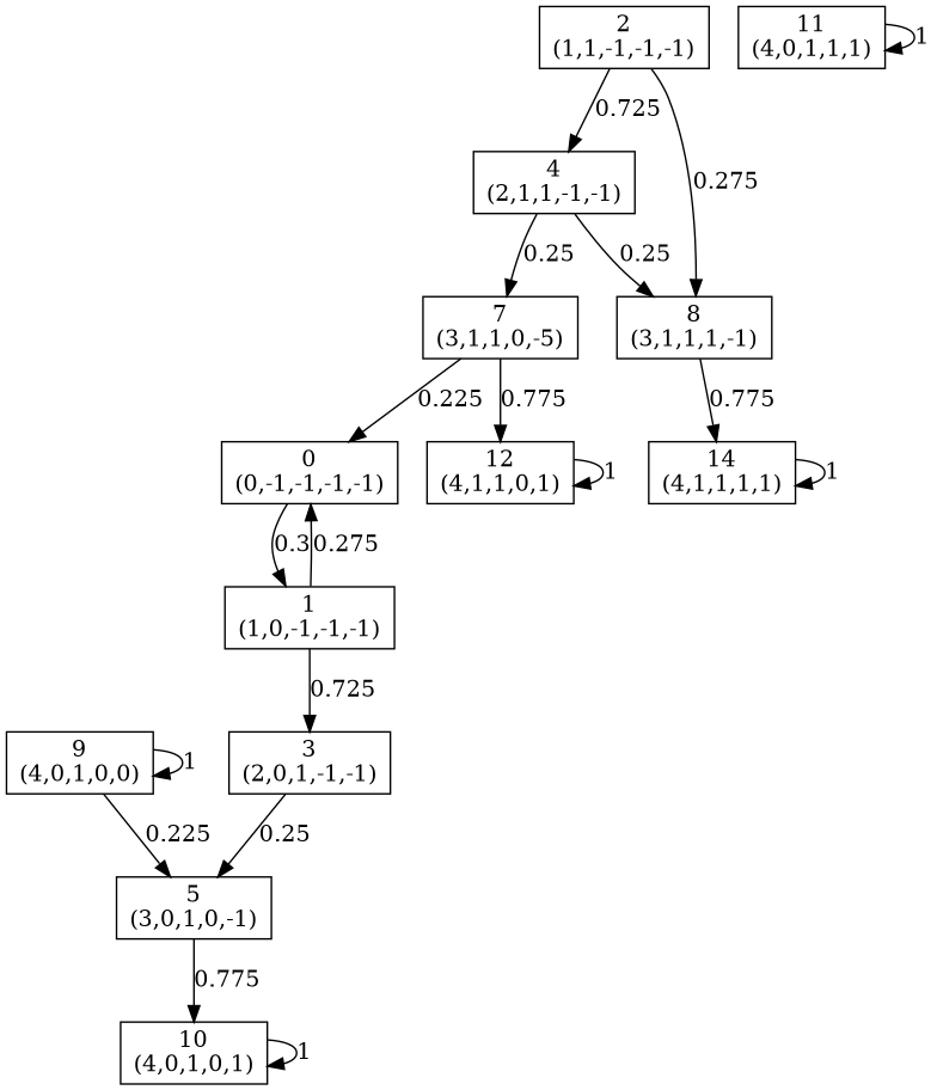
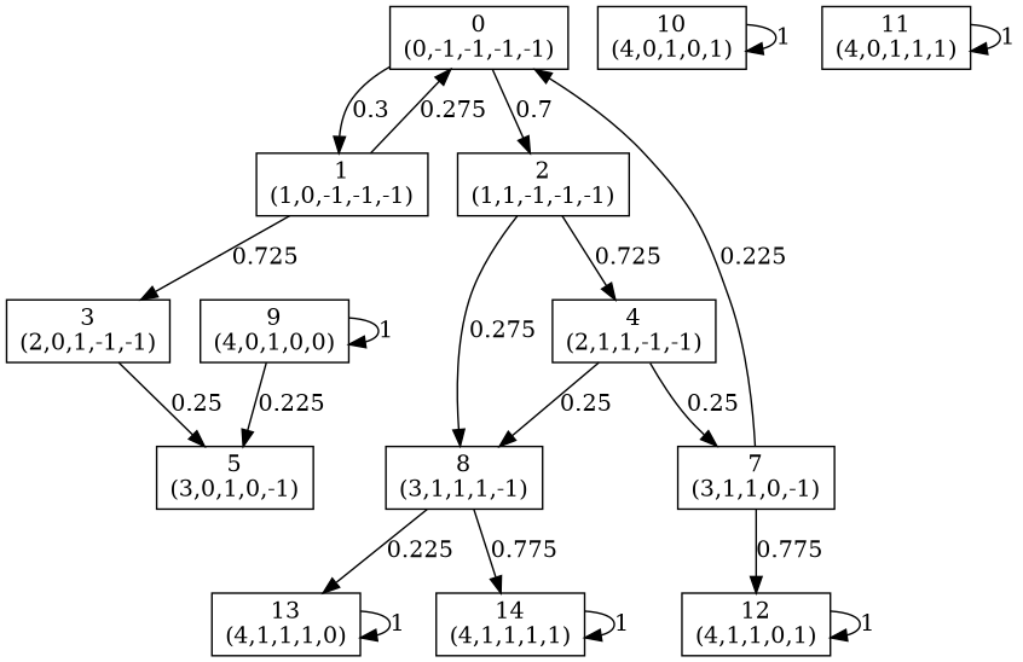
  digraph {
    node [shape=box]
    n1 [label="0\n(0,-1,-1,-1,-1)"]
    n2 [label="1\n(1,0,-1,-1,-1)"]
    n3 [label="2\n(1,1,-1,-1,-1)"]
    n4 [label="3\n(2,0,1,-1,-1)"]
    n5 [label="4\n(2,1,1,-1,-1)"]
    n6 [label="8\n(3,1,1,1,-1)"]
    n7 [label="5\n(3,0,1,0,-1)"]
-   n8 [label="7\n(3,1,1,0,-5)"]
+   n8 [label="7\n(3,1,1,0,-1)"]
    n9 [label="10\n(4,0,1,0,1)"]
    n10 [label="12\n(4,1,1,0,1)"]
+   n11 [label="13\n(4,1,1,1,0)"]
    n12 [label="14\n(4,1,1,1,1)"]
    n13 [label="9\n(4,0,1,0,0)"]
    n14 [label="11\n(4,0,1,1,1)"]
    n1 -> n2 [label=0.3]
+   n1 -> n3 [label=0.7]
    n2 -> n1 [label=0.275]
    n2 -> n4 [label=0.725]
    n3 -> n5 [label=0.725]
    n3 -> n6 [label=0.275]
    n4 -> n7 [label=0.25]
    n5 -> n6 [label=0.25]
    n5 -> n8 [label=0.25]
+   n6 -> n11 [label=0.225]
    n6 -> n12 [label=0.775]
-   n7 -> n9 [label=0.775]
    n8 -> n1 [label=0.225]
    n8 -> n10 [label=0.775]
    n9 -> n9 [label=1]
    n10 -> n10 [label=1]
+   n11 -> n11 [label=1]
    n12 -> n12 [label=1]
    n13 -> n7 [label=0.225]
    n13 -> n13 [label=1]
    n14 -> n14 [label=1]
  }
